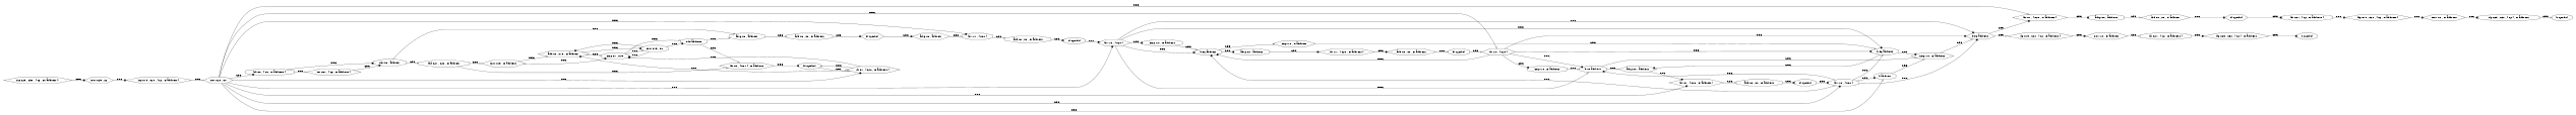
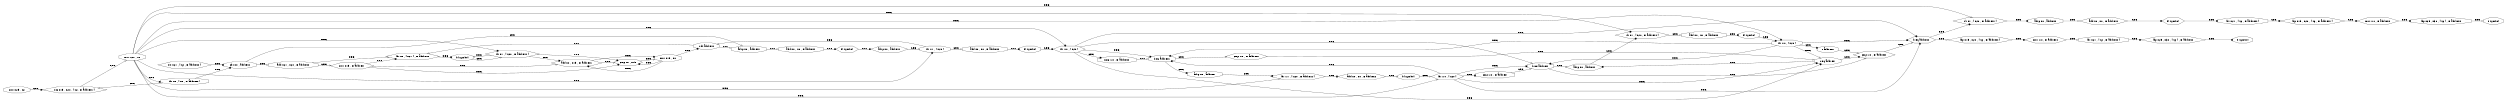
  digraph {
    rankdir=LR
    node [shape=octagon]
    edge [arrowhead=box]
-   n1 [label="stp x29 , x30 , [ sp , #- address ]!" shape=hexagon]
-   n2 [label="mov x29 , sp" shape=hexagon]
+   n2 [label="mov x29 , sp"]
    n3 [label="stp x19 , x20 , [ sp , # address ]" shape=hexagon]
-   n4 [label="mov x20 , x0" shape=hexagon]
+   n4 [label="mov x20 , x0"]
    n5 [label="ldr x0 , [ x0 , # address ]"]
    n6 [label="ldr w1 , [ x20 ]"]
    n7 [label="ldr w0 , [ x20 ]" shape=hexagon]
    n8 [label="ldr w1 , [ x20 , # address ]" shape=hexagon]
    n9 [label="ldr w0 , [ x20 ]" shape=hexagon]
    n10 [label="ldr x1 , [ x20 , # address ]" shape=hexagon]
    n11 [label="ldr x1 , [ x20 , # address ]" shape=hexagon]
    n12 [label="ldr x1 , [ x20 , # address ]" shape=hexagon]
    n13 [label="ldr w0 , [ x20 ]"]
    n14 [label="str x21 , [ sp , # address ]" shape=hexagon]
    n15 [label="cbz x0 , address"]
    n16 [label="add x21 , x20 , # address"]
    n17 [label="mov x19 , # address" shape=hexagon]
    n18 [label="ldr x0 , [ x21 ] , # address" shape=hexagon]
    n19 [label="add x0 , x0 , # address"]
    n20 [label="cmp w0 , # address"]
    n21 [label="b.eq address"]
    n22 [label="b.ne address"]
    n23 [label="b.eq address"]
    n24 [label="b.eq address" shape=hexagon]
    n25 [label="add x0 , x0 , # address" shape=hexagon]
    n26 [label="cmp w0 , # address"]
    n27 [label="add x0 , x19 , # address" shape=hexagon]
-   n28 [label="cmp x1 , x19"]
+   n28 [label="cmp x1 , x19" shape=hexagon]
    n29 [label="bl symbol"]
    n30 [label="adrp x0 , address"]
    n31 [label="add x0 , x0 , # address"]
    n32 [label="b address"]
    n33 [label="adrp x0 , address"]
    n34 [label="add x0 , x0 , # address"]
    n35 [label="bl symbol" shape=hexagon]
    n36 [label="adrp x0 , address" shape=hexagon]
    n37 [label="bl symbol"]
    n38 [label="adrp x0 , address"]
    n39 [label="cmp w0 , # address" shape=hexagon]
    n40 [label="cmp w0 , # address" shape=hexagon]
    n41 [label="adrp x0 , address" shape=hexagon]
    n42 [label="ldp x19 , x20 , [ sp , # address ]" shape=hexagon]
    n43 [label="mov x19 , x0"]
    n44 [label="b.hi address"]
    n45 [label="bl symbol"]
    n46 [label="mov w0 , # address" shape=hexagon]
    n47 [label="add x0 , x0 , # address" shape=hexagon]
    n48 [label="ldr x21 , [ sp , # address ]"]
    n49 [label="bl symbol"]
    n50 [label="bl symbol" shape=hexagon]
    n51 [label="ldr x21 , [ sp , # address ]"]
    n52 [label="ldp x19 , x20 , [ sp , # address ]" shape=hexagon]
    n53 [label="mov w0 , # address" shape=hexagon]
    n54 [label="ldp x29 , x30 , [ sp ] , # address"]
    n55 [label="b symbol"]
    n56 [label="ldp x29 , x30 , [ sp ] , # address" shape=hexagon]
    n57 [label="b symbol"]
-   n1 -> n2 [label=CFG]
    n2 -> n3 [label=CFG]
    n3 -> n4 [arrowhead=onormal label=CFG]
    n4 -> n5 [label=CFG]
    n4 -> n6 [label=DFG]
    n4 -> n7 [label=DFG]
-   n4 -> n32 [arrowhead=onormal label=DFG]
+   n4 -> n8 [arrowhead=onormal label=DFG]
    n4 -> n9 [arrowhead=onormal label=DFG]
    n4 -> n10 [label=DFG]
    n4 -> n11 [arrowhead=onormal label=DFG]
    n4 -> n12 [label=DFG]
    n4 -> n13 [label=DFG]
-   n5 -> n14 [arrowhead=onormal label=CFG]
+   n5 -> n3 [arrowhead=onormal label=CFG]
    n5 -> n15 [label=DFG]
    n6 -> n19 [arrowhead=onormal label=CFG]
    n7 -> n20 [label=CFG]
    n7 -> n21 [label=DFG]
    n7 -> n22 [arrowhead=onormal label=DFG]
    n7 -> n23 [label=DFG]
    n7 -> n24 [label=DFG]
    n8 -> n25 [label=CFG]
    n9 -> n21 [label=DFG]
    n9 -> n22 [label=DFG]
    n9 -> n23 [label=DFG]
    n9 -> n24 [label=DFG]
    n9 -> n26 [label=CFG]
    n10 -> n27 [label=CFG]
    n10 -> n28 [label=DFG]
    n10 -> n29 [arrowhead=onormal label=DFG]
    n11 -> n30 [label=CFG]
    n12 -> n31 [arrowhead=onormal label=CFG]
    n13 -> n21 [label=DFG]
    n13 -> n22 [label=DFG]
    n13 -> n23 [arrowhead=onormal label=DFG]
    n13 -> n24 [label=DFG]
    n13 -> n32 [label=CFG]
    n14 -> n15 [label=CFG]
    n15 -> n16 [arrowhead=onormal label=CFG]
    n15 -> n33 [arrowhead=onormal label=CFG]
    n16 -> n17 [arrowhead=onormal label=CFG]
    n16 -> n18 [arrowhead=onormal label=DFG]
+   n17 -> n18 [label=CFG]
    n17 -> n27 [arrowhead=onormal label=DFG]
    n17 -> n28 [label=DFG]
    n18 -> n29 [label=DFG]
    n19 -> n37 [label=CFG]
    n20 -> n21 [arrowhead=onormal label=CFG]
    n21 -> n38 [label=CFG]
    n21 -> n39 [arrowhead=onormal label=CFG]
    n22 -> n40 [arrowhead=onormal label=CFG]
    n22 -> n41 [arrowhead=onormal label=CFG]
    n23 -> n40 [label=CFG]
    n23 -> n41 [label=CFG]
    n24 -> n11 [label=CFG]
    n24 -> n42 [arrowhead=onormal label=CFG]
    n25 -> n45 [arrowhead=onormal label=CFG]
    n26 -> n22 [arrowhead=onormal label=CFG]
    n27 -> n28 [arrowhead=onormal label=CFG]
    n27 -> n43 [label=DFG]
    n28 -> n43 [arrowhead=onormal label=CFG]
-   n28 -> n44 [arrowhead=onormal label=DFG]
+   n6 -> n44 [arrowhead=onormal label=DFG]
    n29 -> n10 [arrowhead=onormal label=CFG]
    n30 -> n47 [arrowhead=onormal label=CFG]
    n31 -> n49 [label=CFG]
    n32 -> n40 [arrowhead=onormal label=CFG]
    n33 -> n34 [arrowhead=onormal label=CFG]
    n34 -> n35 [label=CFG]
    n35 -> n36 [label=CFG]
    n36 -> n6 [arrowhead=onormal label=CFG]
    n37 -> n7 [label=CFG]
    n38 -> n8 [label=CFG]
    n39 -> n23 [arrowhead=onormal label=CFG]
    n40 -> n24 [arrowhead=onormal label=CFG]
    n41 -> n12 [label=CFG]
    n42 -> n46 [label=CFG]
    n43 -> n27 [label=DFG]
    n43 -> n28 [label=DFG]
    n43 -> n44 [label=CFG]
    n44 -> n18 [arrowhead=onormal label=CFG]
    n44 -> n33 [arrowhead=onormal label=CFG]
    n45 -> n9 [arrowhead=onormal label=CFG]
    n46 -> n48 [arrowhead=onormal label=CFG]
    n47 -> n50 [label=CFG]
    n48 -> n56 [label=CFG]
    n49 -> n13 [label=CFG]
    n50 -> n51 [label=CFG]
    n51 -> n52 [label=CFG]
    n52 -> n53 [label=CFG]
    n53 -> n54 [label=CFG]
    n54 -> n55 [arrowhead=onormal label=CFG]
    n56 -> n57 [label=CFG]
  }
